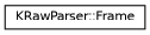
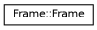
  digraph {
    rankdir=LR
-   n1 [color=black fillcolor=white fontname=Helvetica fontsize=10 height=0.2 label="KRawParser::Frame" shape=record style=filled width=0.4]
+   n1 [color=black fillcolor=white fontname=Helvetica fontsize=10 height=0.2 label="Frame::Frame" shape=record style=filled width=0.4]
  }
